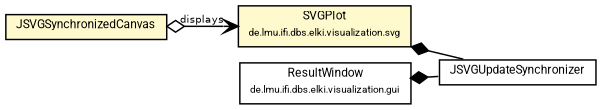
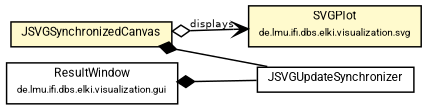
  digraph {
    fontname="DejaVu Sans"
    nodesep=0.15
    rankdir=LR
    ranksep=0.25
    node [fontcolor=black fontname="DejaVu Sans" fontsize=8 margin=0 shape=plaintext]
    edge [arrowhead=none arrowtail=diamond color=black dir=back fontname="DejaVu Sans" fontsize=7 labelfontname=Roboto labelfontsize=7 weight=6]
    n1 [height=0 label=<<table title="de.lmu.ifi.dbs.elki.visualization.batikutil.JSVGUpdateSynchronizer" border="0" cellborder="1" cellspacing="0" cellpadding="2" href="JSVGUpdateSynchronizer.html" target="_parent"> 		<tr><td><table border="0" cellspacing="0" cellpadding="1"> 		<tr><td align="center" balign="center"> <font face="Roboto">JSVGUpdateSynchronizer</font> </td></tr> 		</table></td></tr> 		</table>> width=0]
    n2 [height=0 label=<<table title="de.lmu.ifi.dbs.elki.visualization.batikutil.JSVGSynchronizedCanvas" border="0" cellborder="1" cellspacing="0" cellpadding="2" bgcolor="lemonChiffon" href="JSVGSynchronizedCanvas.html" target="_parent"> 		<tr><td><table border="0" cellspacing="0" cellpadding="1"> 		<tr><td align="center" balign="center"> <font face="Roboto">JSVGSynchronizedCanvas</font> </td></tr> 		</table></td></tr> 		</table>> width=0]
    n3 [height=0 label=<<table title="de.lmu.ifi.dbs.elki.visualization.svg.SVGPlot" border="0" cellborder="1" cellspacing="0" cellpadding="2" bgcolor="LemonChiffon" href="../svg/SVGPlot.html" target="_parent"> 		<tr><td><table border="0" cellspacing="0" cellpadding="1"> 		<tr><td align="center" balign="center"> <font face="Roboto">SVGPlot</font> </td></tr> 		<tr><td align="center" balign="center"> <font face="Roboto" point-size="7.0">de.lmu.ifi.dbs.elki.visualization.svg</font> </td></tr> 		</table></td></tr> 		</table>> width=0]
    n4 [height=0 label=<<table title="de.lmu.ifi.dbs.elki.visualization.gui.ResultWindow" border="0" cellborder="1" cellspacing="0" cellpadding="2" href="../gui/ResultWindow.html" target="_parent"> 		<tr><td><table border="0" cellspacing="0" cellpadding="1"> 		<tr><td align="center" balign="center"> <font face="Roboto">ResultWindow</font> </td></tr> 		<tr><td align="center" balign="center"> <font face="Roboto" point-size="7.0">de.lmu.ifi.dbs.elki.visualization.gui</font> </td></tr> 		</table></td></tr> 		</table>> width=0]
-   n3 -> n1
+   n2 -> n1
    n2 -> n3 [arrowhead=open arrowtail=ediamond dir=both label=displays weight=3]
    n4 -> n1
  }
